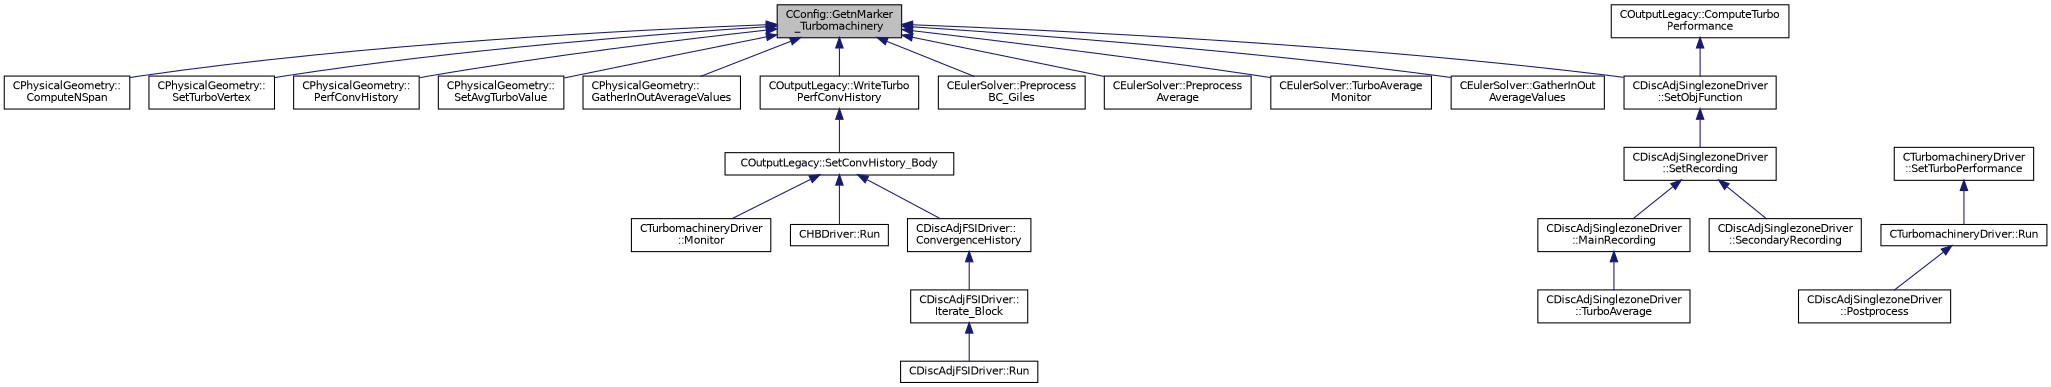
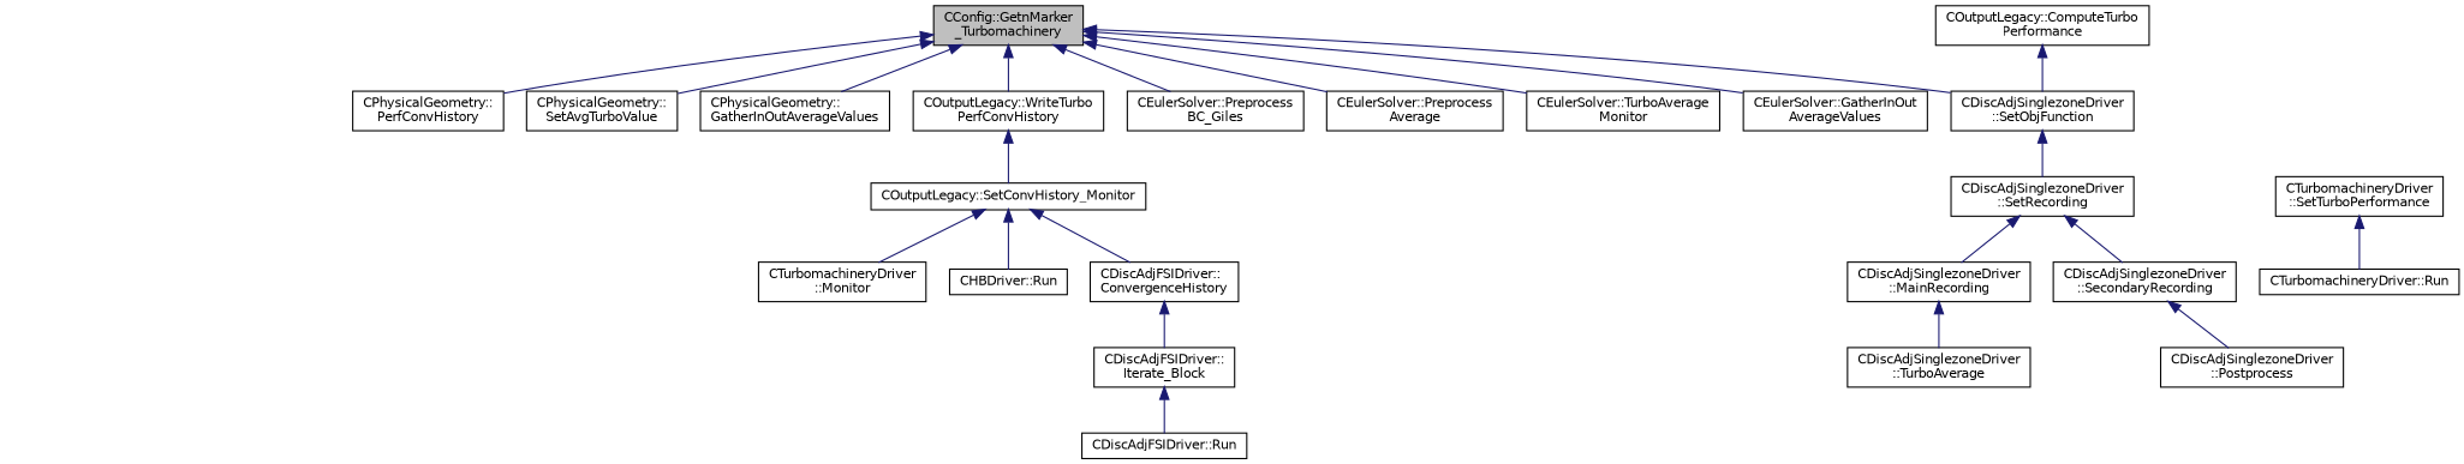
  digraph {
    rankdir=TB
    node [color=black fillcolor=white fontname=Helvetica fontsize=10 shape=record style=filled]
    edge [color=midnightblue dir=back fontname=Helvetica fontsize=10 labelfontname=Helvetica labelfontsize=10 style=solid]
    n1 [fillcolor=grey75 fontcolor=black height=0.2 label="CConfig::GetnMarker\l_Turbomachinery" width=0.4]
-   n2 [height=0.2 label="CPhysicalGeometry::\lComputeNSpan" width=0.4]
-   n3 [height=0.2 label="CPhysicalGeometry::\lSetTurboVertex" width=0.4]
    n4 [height=0.2 label="CPhysicalGeometry::\lPerfConvHistory" width=0.4]
    n5 [height=0.2 label="CPhysicalGeometry::\lSetAvgTurboValue" width=0.4]
    n6 [height=0.2 label="CPhysicalGeometry::\lGatherInOutAverageValues" width=0.4]
    n7 [height=0.2 label="COutputLegacy::WriteTurbo\lPerfConvHistory" width=0.4]
    n8 [height=0.2 label="CEulerSolver::Preprocess\lBC_Giles" width=0.4]
    n9 [height=0.2 label="CEulerSolver::Preprocess\lAverage" width=0.4]
    n10 [height=0.2 label="CEulerSolver::TurboAverage\lMonitor" width=0.4]
    n11 [height=0.2 label="CEulerSolver::GatherInOut\lAverageValues" width=0.4]
    n12 [height=0.2 label="CDiscAdjSinglezoneDriver\l::SetObjFunction" width=0.4]
    n13 [height=0.2 label="COutputLegacy::ComputeTurbo\lPerformance" width=0.4]
-   n14 [height=0.2 label="COutputLegacy::SetConvHistory_Body" width=0.4]
+   n14 [height=0.2 label="COutputLegacy::SetConvHistory_Monitor" width=0.4]
    n15 [height=0.2 label="CDiscAdjSinglezoneDriver\l::SetRecording" width=0.4]
    n16 [height=0.2 label="CTurbomachineryDriver\l::SetTurboPerformance" width=0.4]
    n17 [height=0.2 label="CTurbomachineryDriver::Run" width=0.4]
    n18 [height=0.2 label="CDiscAdjSinglezoneDriver\l::MainRecording" width=0.4]
    n19 [height=0.2 label="CDiscAdjSinglezoneDriver\l::SecondaryRecording" width=0.4]
    n20 [height=0.2 label="CDiscAdjSinglezoneDriver\l::TurboAverage" width=0.4]
    n21 [height=0.2 label="CDiscAdjSinglezoneDriver\l::Postprocess" width=0.4]
    n22 [height=0.2 label="CTurbomachineryDriver\l::Monitor" width=0.4]
    n23 [height=0.2 label="CHBDriver::Run" width=0.4]
    n24 [height=0.2 label="CDiscAdjFSIDriver::\lConvergenceHistory" width=0.4]
    n25 [height=0.2 label="CDiscAdjFSIDriver::\lIterate_Block" width=0.4]
    n26 [height=0.2 label="CDiscAdjFSIDriver::Run" width=0.4]
-   n1 -> n2
-   n1 -> n3
    n1 -> n4
    n1 -> n5
    n1 -> n6
    n1 -> n7
    n1 -> n8
    n1 -> n9
    n1 -> n10
    n1 -> n11
    n1 -> n12
    n7 -> n14
    n12 -> n15
    n13 -> n12
    n14 -> n22
    n14 -> n23
    n14 -> n24
    n15 -> n18
    n15 -> n19
    n16 -> n17
    n18 -> n20
-   n17 -> n21
+   n19 -> n21
    n24 -> n25
    n25 -> n26
  }
